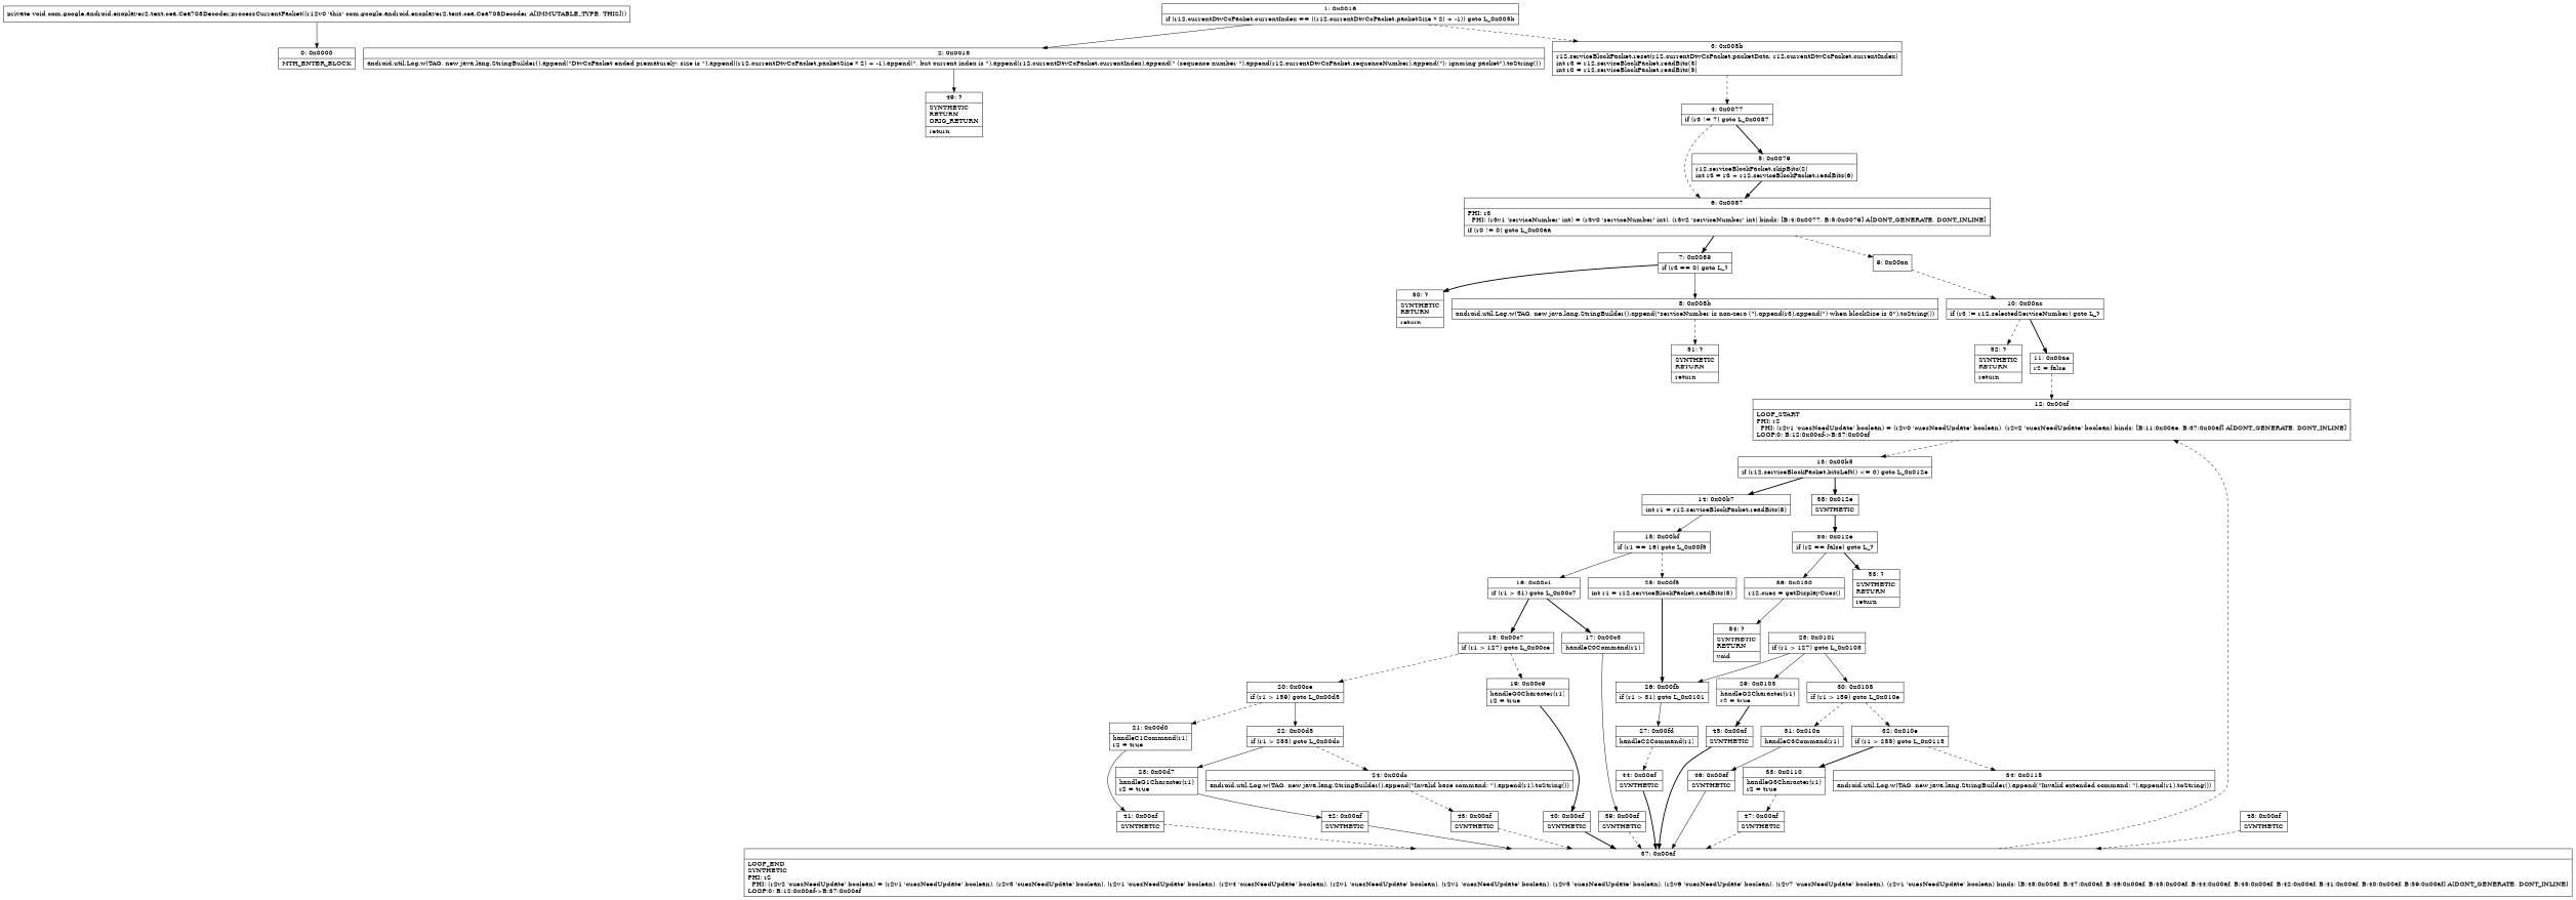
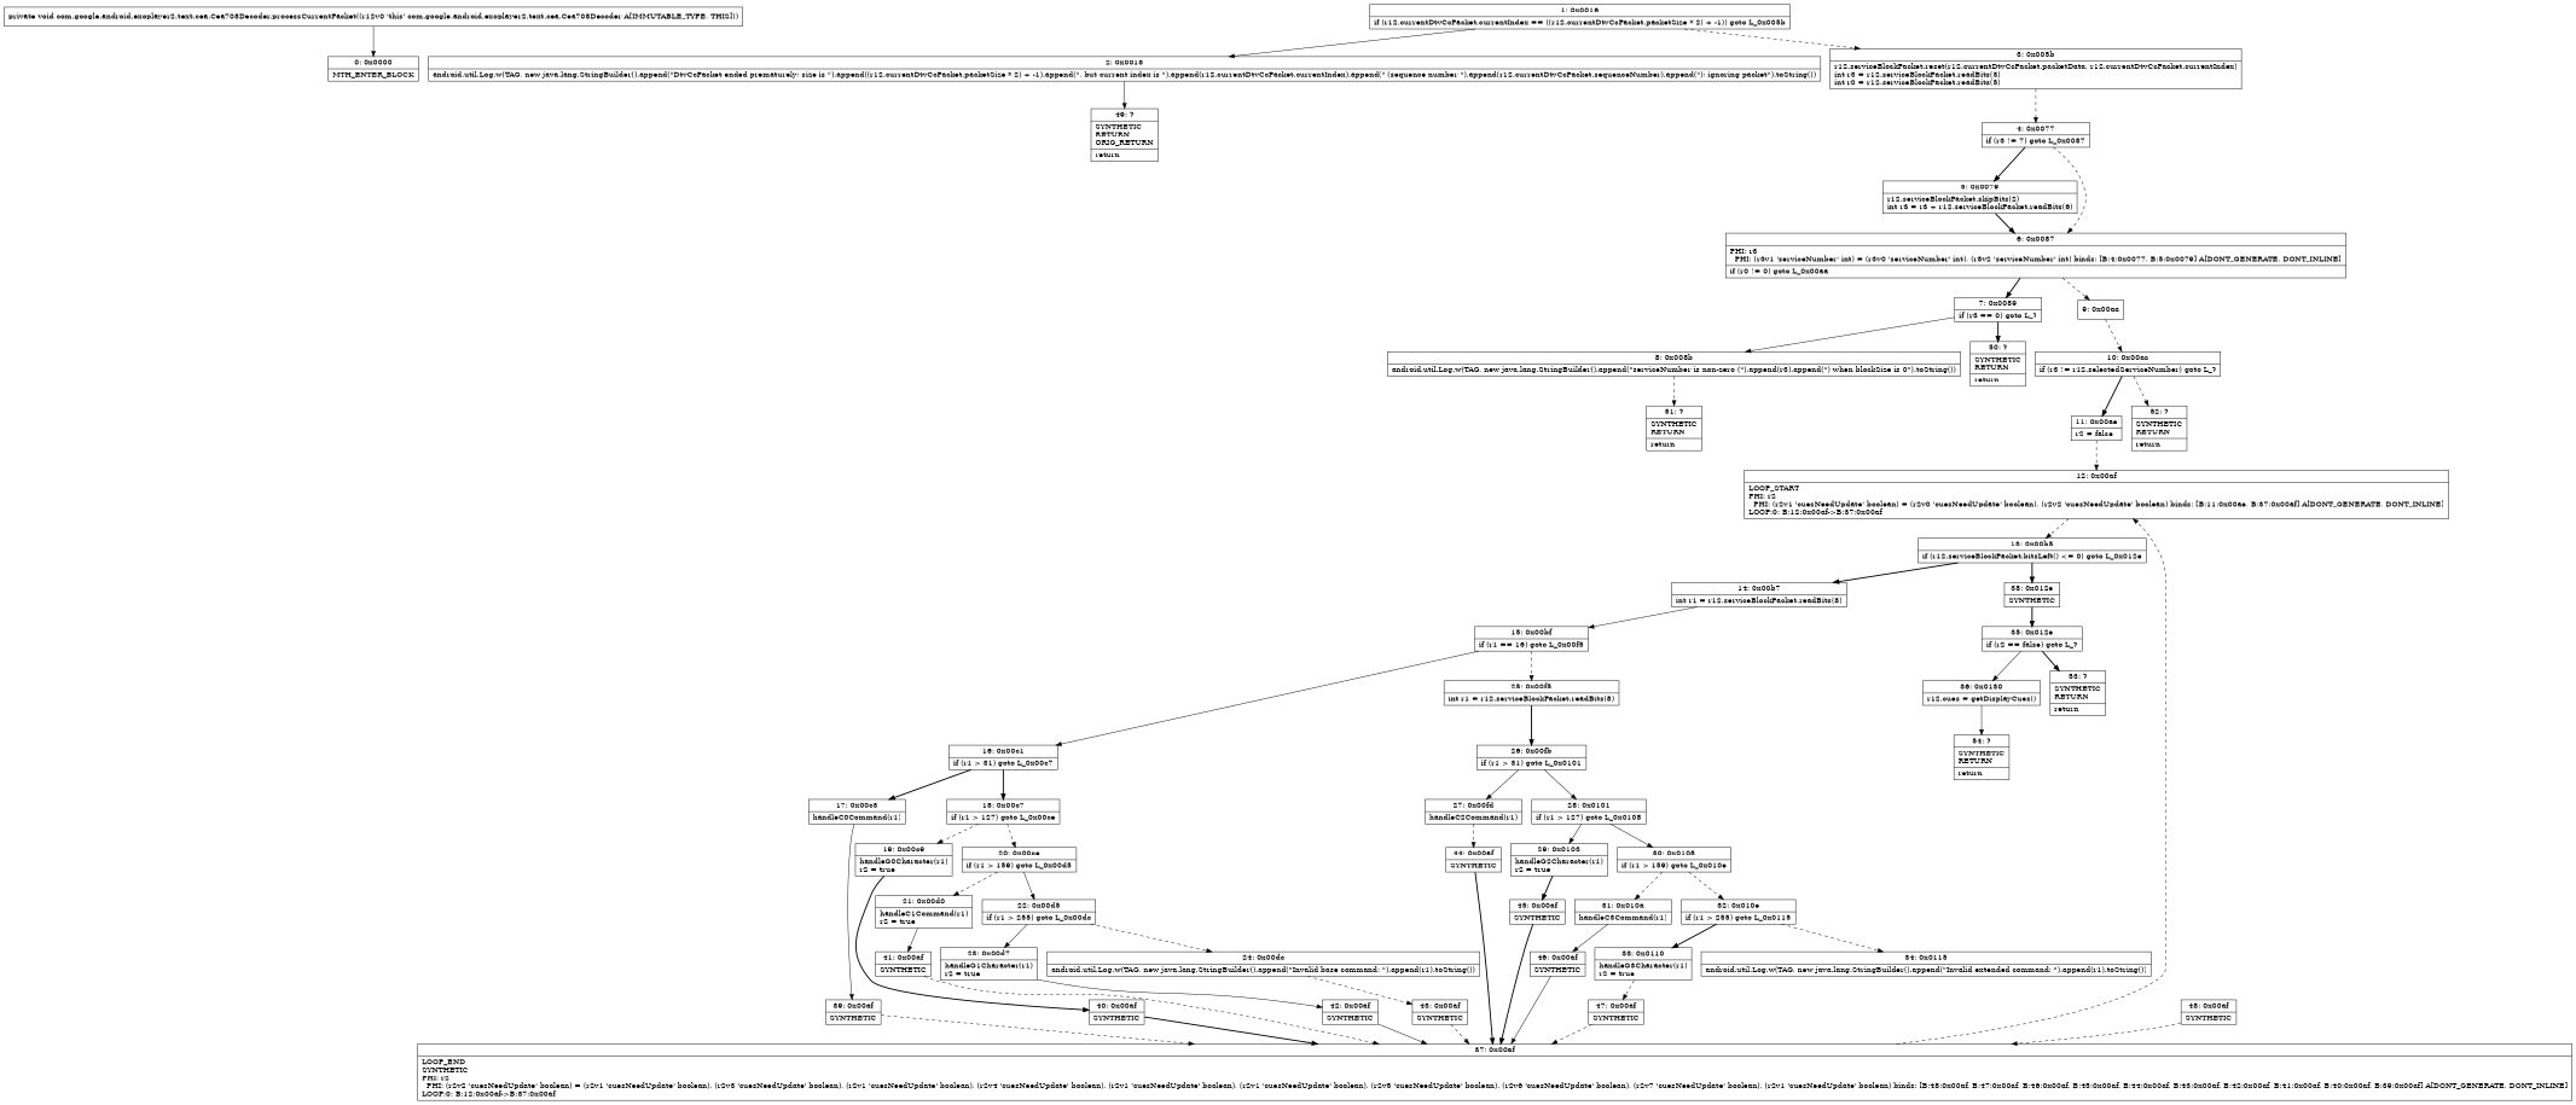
  digraph {
    node [shape=record]
    edge [style=dashed]
    n1 [label="{0\:\ 0x0000|MTH_ENTER_BLOCK\l}"]
    n2 [label="{1\:\ 0x0016|if (r12.currentDtvCcPacket.currentIndex == ((r12.currentDtvCcPacket.packetSize * 2) + \-1)) goto L_0x005b\l}"]
    n3 [label="{2\:\ 0x0018|android.util.Log.w(TAG, new java.lang.StringBuilder().append(\"DtvCcPacket ended prematurely; size is \").append((r12.currentDtvCcPacket.packetSize * 2) + \-1).append(\", but current index is \").append(r12.currentDtvCcPacket.currentIndex).append(\" (sequence number \").append(r12.currentDtvCcPacket.sequenceNumber).append(\"); ignoring packet\").toString())\l}"]
    n4 [label="{3\:\ 0x005b|r12.serviceBlockPacket.reset(r12.currentDtvCcPacket.packetData, r12.currentDtvCcPacket.currentIndex)\lint r3 = r12.serviceBlockPacket.readBits(3)\lint r0 = r12.serviceBlockPacket.readBits(5)\l}"]
    n5 [label="{49\:\ ?|SYNTHETIC\lRETURN\lORIG_RETURN\l|return\l}"]
    n6 [label="{4\:\ 0x0077|if (r3 != 7) goto L_0x0087\l}"]
    n7 [label="{5\:\ 0x0079|r12.serviceBlockPacket.skipBits(2)\lint r3 = r3 + r12.serviceBlockPacket.readBits(6)\l}"]
    n8 [label="{6\:\ 0x0087|PHI: r3 \l  PHI: (r3v1 'serviceNumber' int) = (r3v0 'serviceNumber' int), (r3v2 'serviceNumber' int) binds: [B:4:0x0077, B:5:0x0079] A[DONT_GENERATE, DONT_INLINE]\l|if (r0 != 0) goto L_0x00aa\l}"]
    n9 [label="{7\:\ 0x0089|if (r3 == 0) goto L_?\l}"]
    n10 [label="{9\:\ 0x00aa}"]
    n11 [label="{8\:\ 0x008b|android.util.Log.w(TAG, new java.lang.StringBuilder().append(\"serviceNumber is non\-zero (\").append(r3).append(\") when blockSize is 0\").toString())\l}"]
    n12 [label="{50\:\ ?|SYNTHETIC\lRETURN\l|return\l}"]
    n13 [label="{10\:\ 0x00ac|if (r3 != r12.selectedServiceNumber) goto L_?\l}"]
    n14 [label="{51\:\ ?|SYNTHETIC\lRETURN\l|return\l}"]
    n15 [label="{11\:\ 0x00ae|r2 = false\l}"]
    n16 [label="{52\:\ ?|SYNTHETIC\lRETURN\l|return\l}"]
    n17 [label="{12\:\ 0x00af|LOOP_START\lPHI: r2 \l  PHI: (r2v1 'cuesNeedUpdate' boolean) = (r2v0 'cuesNeedUpdate' boolean), (r2v2 'cuesNeedUpdate' boolean) binds: [B:11:0x00ae, B:37:0x00af] A[DONT_GENERATE, DONT_INLINE]\lLOOP:0: B:12:0x00af\-\>B:37:0x00af\l}"]
    n18 [label="{13\:\ 0x00b5|if (r12.serviceBlockPacket.bitsLeft() \<= 0) goto L_0x012e\l}"]
    n19 [label="{14\:\ 0x00b7|int r1 = r12.serviceBlockPacket.readBits(8)\l}"]
    n20 [label="{38\:\ 0x012e|SYNTHETIC\l}"]
    n21 [label="{15\:\ 0x00bf|if (r1 == 16) goto L_0x00f5\l}"]
    n22 [label="{35\:\ 0x012e|if (r2 == false) goto L_?\l}"]
    n23 [label="{16\:\ 0x00c1|if (r1 \> 31) goto L_0x00c7\l}"]
    n24 [label="{25\:\ 0x00f5|int r1 = r12.serviceBlockPacket.readBits(8)\l}"]
    n25 [label="{17\:\ 0x00c3|handleC0Command(r1)\l}"]
    n26 [label="{18\:\ 0x00c7|if (r1 \> 127) goto L_0x00ce\l}"]
    n27 [label="{26\:\ 0x00fb|if (r1 \> 31) goto L_0x0101\l}"]
    n28 [label="{39\:\ 0x00af|SYNTHETIC\l}"]
    n29 [label="{19\:\ 0x00c9|handleG0Character(r1)\lr2 = true\l}"]
    n30 [label="{20\:\ 0x00ce|if (r1 \> 159) goto L_0x00d5\l}"]
    n31 [label="{37\:\ 0x00af|LOOP_END\lSYNTHETIC\lPHI: r2 \l  PHI: (r2v2 'cuesNeedUpdate' boolean) = (r2v1 'cuesNeedUpdate' boolean), (r2v3 'cuesNeedUpdate' boolean), (r2v1 'cuesNeedUpdate' boolean), (r2v4 'cuesNeedUpdate' boolean), (r2v1 'cuesNeedUpdate' boolean), (r2v1 'cuesNeedUpdate' boolean), (r2v5 'cuesNeedUpdate' boolean), (r2v6 'cuesNeedUpdate' boolean), (r2v7 'cuesNeedUpdate' boolean), (r2v1 'cuesNeedUpdate' boolean) binds: [B:48:0x00af, B:47:0x00af, B:46:0x00af, B:45:0x00af, B:44:0x00af, B:43:0x00af, B:42:0x00af, B:41:0x00af, B:40:0x00af, B:39:0x00af] A[DONT_GENERATE, DONT_INLINE]\lLOOP:0: B:12:0x00af\-\>B:37:0x00af\l}"]
    n32 [label="{40\:\ 0x00af|SYNTHETIC\l}"]
    n33 [label="{21\:\ 0x00d0|handleC1Command(r1)\lr2 = true\l}"]
    n34 [label="{22\:\ 0x00d5|if (r1 \> 255) goto L_0x00dc\l}"]
    n35 [label="{41\:\ 0x00af|SYNTHETIC\l}"]
    n36 [label="{23\:\ 0x00d7|handleG1Character(r1)\lr2 = true\l}"]
    n37 [label="{24\:\ 0x00dc|android.util.Log.w(TAG, new java.lang.StringBuilder().append(\"Invalid base command: \").append(r1).toString())\l}"]
    n38 [label="{42\:\ 0x00af|SYNTHETIC\l}"]
    n39 [label="{43\:\ 0x00af|SYNTHETIC\l}"]
    n40 [label="{27\:\ 0x00fd|handleC2Command(r1)\l}"]
    n41 [label="{28\:\ 0x0101|if (r1 \> 127) goto L_0x0108\l}"]
    n42 [label="{44\:\ 0x00af|SYNTHETIC\l}"]
    n43 [label="{29\:\ 0x0103|handleG2Character(r1)\lr2 = true\l}"]
    n44 [label="{30\:\ 0x0108|if (r1 \> 159) goto L_0x010e\l}"]
    n45 [label="{45\:\ 0x00af|SYNTHETIC\l}"]
    n46 [label="{31\:\ 0x010a|handleC3Command(r1)\l}"]
    n47 [label="{32\:\ 0x010e|if (r1 \> 255) goto L_0x0115\l}"]
    n48 [label="{46\:\ 0x00af|SYNTHETIC\l}"]
    n49 [label="{33\:\ 0x0110|handleG3Character(r1)\lr2 = true\l}"]
    n50 [label="{34\:\ 0x0115|android.util.Log.w(TAG, new java.lang.StringBuilder().append(\"Invalid extended command: \").append(r1).toString())\l}"]
    n51 [label="{47\:\ 0x00af|SYNTHETIC\l}"]
    n52 [label="{48\:\ 0x00af|SYNTHETIC\l}"]
    n53 [label="{36\:\ 0x0130|r12.cues = getDisplayCues()\l}"]
    n54 [label="{53\:\ ?|SYNTHETIC\lRETURN\l|return\l}"]
-   n55 [label="{54\:\ ?|SYNTHETIC\lRETURN\l|void\l}"]
+   n55 [label="{54\:\ ?|SYNTHETIC\lRETURN\l|return\l}"]
    n56 [label="{private void com.google.android.exoplayer2.text.cea.Cea708Decoder.processCurrentPacket((r12v0 'this' com.google.android.exoplayer2.text.cea.Cea708Decoder A[IMMUTABLE_TYPE, THIS])) }"]
    n2 -> n3 [style=solid]
    n2 -> n4
    n3 -> n5 [style=solid]
    n4 -> n6
    n6 -> n7 [style=bold]
    n6 -> n8
    n7 -> n8 [style=bold]
    n8 -> n9 [style=bold]
    n8 -> n10
    n9 -> n11 [style=solid]
    n9 -> n12 [style=bold]
    n10 -> n13
    n11 -> n14
    n13 -> n15 [style=bold]
    n13 -> n16
    n15 -> n17
    n17 -> n18
    n18 -> n19 [style=bold]
    n18 -> n20 [style=bold]
    n19 -> n21 [style=solid]
    n20 -> n22 [style=bold]
    n21 -> n23 [style=solid]
    n21 -> n24
    n22 -> n53 [style=solid]
    n22 -> n54 [style=bold]
    n23 -> n25 [style=bold]
    n23 -> n26 [style=bold]
    n24 -> n27 [style=bold]
    n25 -> n28 [style=solid]
    n26 -> n29
    n26 -> n30
    n27 -> n40 [style=solid]
-   n41 -> n27 [style=solid]
+   n27 -> n41 [style=solid]
    n28 -> n31
    n29 -> n32 [style=bold]
    n30 -> n33
    n30 -> n34 [style=solid]
    n31 -> n17
    n32 -> n31 [style=bold]
    n33 -> n35 [style=solid]
    n34 -> n36 [style=solid]
    n34 -> n37
    n35 -> n31
    n36 -> n38 [style=solid]
    n37 -> n39
    n38 -> n31 [style=solid]
    n39 -> n31
    n40 -> n42
    n41 -> n43 [style=solid]
    n41 -> n44 [style=solid]
    n42 -> n31 [style=bold]
    n43 -> n45 [style=bold]
    n44 -> n46
    n44 -> n47
    n45 -> n31 [style=bold]
    n46 -> n48 [style=solid]
    n47 -> n49 [style=bold]
    n47 -> n50
    n48 -> n31 [style=solid]
    n49 -> n51
    n51 -> n31
    n52 -> n31
    n53 -> n55 [style=solid]
    n56 -> n1 [style=solid]
  }
